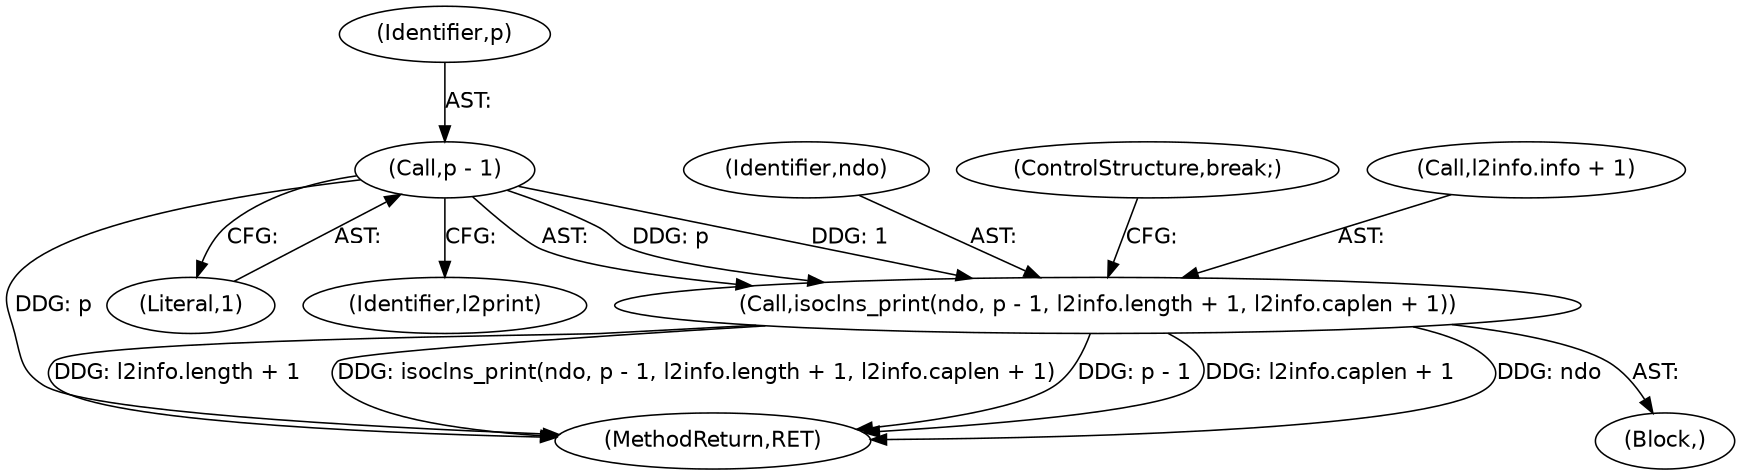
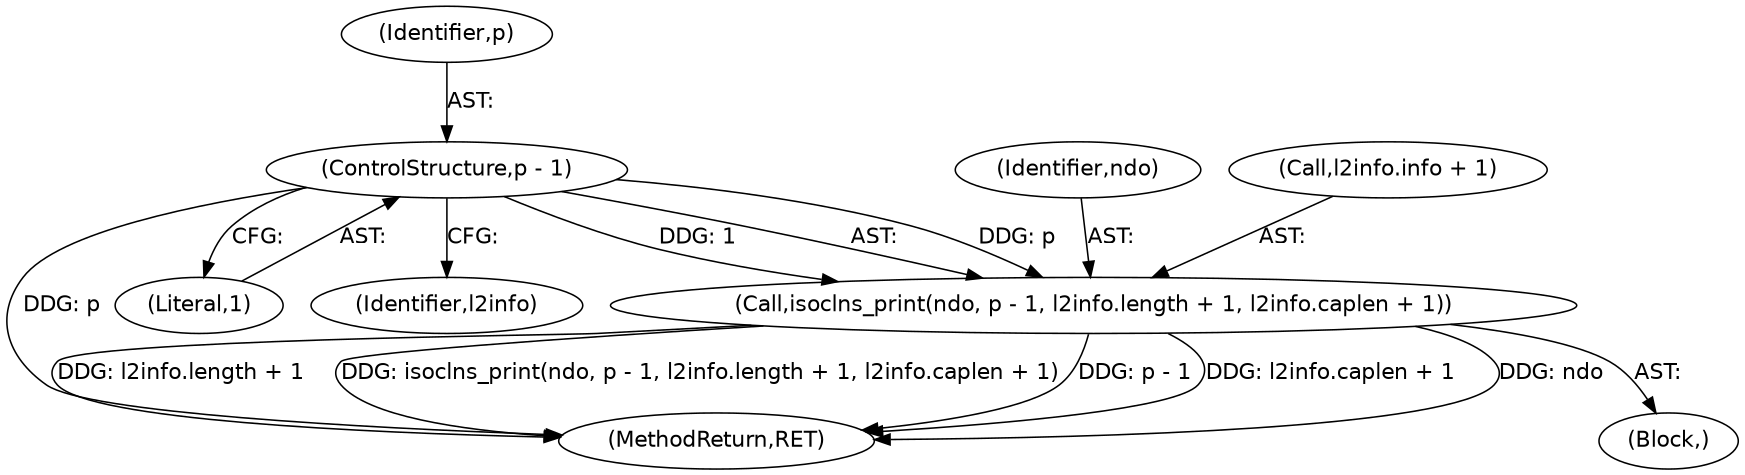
  digraph {
    fontname="DejaVu Sans"
    node [fontname="DejaVu Sans"]
    edge [fontname="DejaVu Sans"]
    n1 [label="(Call,isoclns_print(ndo, p - 1, l2info.length + 1, l2info.caplen + 1))"]
    n2 [label="(MethodReturn,RET)"]
    n3 [label="(Block,)"]
-   n4 [label="(Call,p - 1)"]
+   n4 [label="(ControlStructure,p - 1)"]
    n5 [label="(Literal,1)"]
-   n6 [label="(Identifier,l2print)"]
+   n6 [label="(Identifier,l2info)"]
    n7 [label="(Identifier,p)"]
    n8 [label="(Identifier,ndo)"]
-   n9 [label="(ControlStructure,break;)"]
    n10 [label="(Call,l2info.info + 1)"]
    n1 -> n2 [label="DDG: ndo"]
    n1 -> n2 [label="DDG: l2info.length + 1"]
    n1 -> n2 [label="DDG: isoclns_print(ndo, p - 1, l2info.length + 1, l2info.caplen + 1)"]
    n1 -> n2 [label="DDG: p - 1"]
    n1 -> n2 [label="DDG: l2info.caplen + 1"]
    n1 -> n3 [label="AST: "]
    n4 -> n1 [label="AST: "]
    n4 -> n1 [label="DDG: p"]
    n4 -> n1 [label="DDG: 1"]
    n4 -> n2 [label="DDG: p"]
    n4 -> n5 [label="CFG: "]
    n4 -> n6 [label="CFG: "]
    n5 -> n4 [label="AST: "]
    n7 -> n4 [label="AST: "]
    n8 -> n1 [label="AST: "]
-   n9 -> n1 [label="CFG: "]
    n10 -> n1 [label="AST: "]
  }
